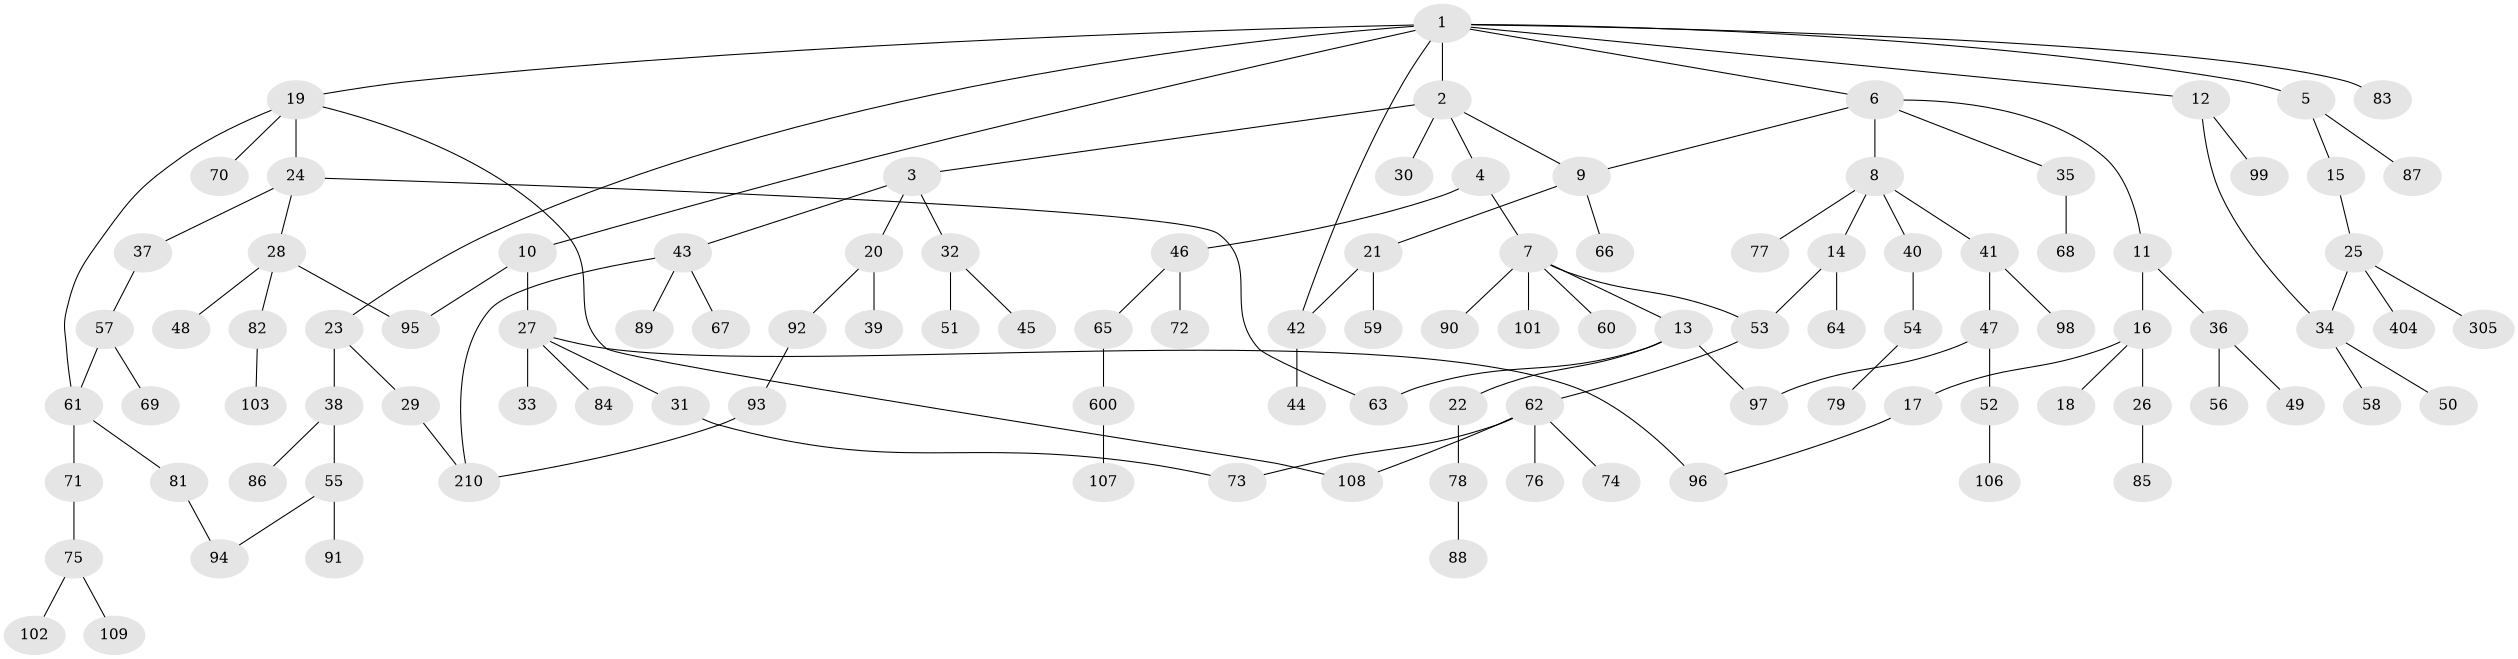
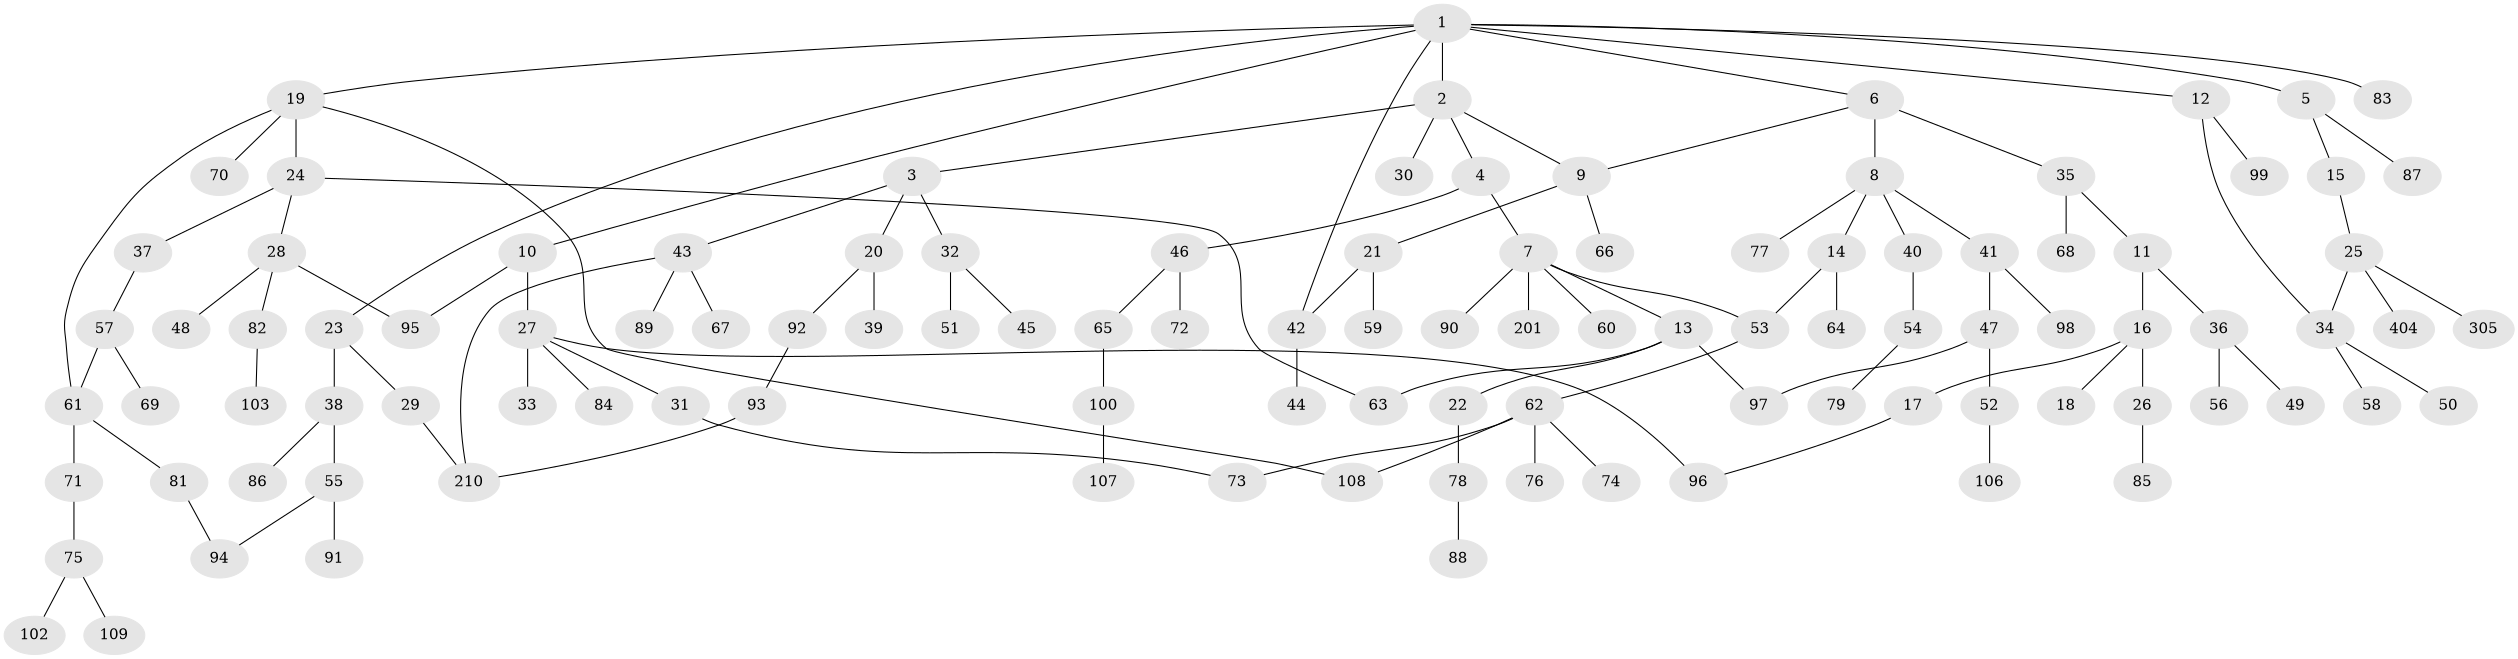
  graph {
    node [color=gray90 style=filled]
    1
    2
    5
    6
    10
    12
    19
    23
    42
    83
    3
    4
    9
    30
    15
    87
    8
    11
    35
    27
    95
    34
    99
    24
    61
    70
    108
    29
    38
    44
    20
    32
    43
    7
    46
    21
    66
    39
    92
    45
    51
    n42 [label=210]
    67
    89
    13
    53
    60
    90
-   101
+   101 [label=201]
    65
    72
    25
    14
    40
    41
    77
    16
    36
    68
    22
    63
    97
    62
    64
    54
    47
    98
    59
    96
    31
    33
    84
    17
    18
    26
    49
    56
    50
    58
    78
    n81 [label=404]
    n82 [label=305]
    85
    28
    37
    71
    81
    93
    88
    55
    86
    48
    82
    57
    73
    103
    69
    91
    94
    79
    52
-   100 [label=600]
+   100
    106
    74
    76
    75
    107
    102
    109
    1 -- 2
    1 -- 5
    1 -- 6
    1 -- 10
    1 -- 12
    1 -- 19
    1 -- 23
    1 -- 42
    1 -- 83
    2 -- 3
    2 -- 4
    2 -- 9
    2 -- 30
    5 -- 15
    5 -- 87
    6 -- 9
    6 -- 8
-   6 -- 11
+   35 -- 11
    6 -- 35
    10 -- 27
    10 -- 95
    12 -- 34
    12 -- 99
    19 -- 24
    19 -- 61
    19 -- 70
    19 -- 108
    23 -- 29
    23 -- 38
    42 -- 44
    3 -- 20
    3 -- 32
    3 -- 43
    4 -- 7
    4 -- 46
    9 -- 21
    9 -- 66
    15 -- 25
    8 -- 14
    8 -- 40
    8 -- 41
    8 -- 77
    11 -- 16
    11 -- 36
    35 -- 68
    27 -- 96
    27 -- 31
    27 -- 33
    27 -- 84
    34 -- 50
    34 -- 58
    24 -- 63
    24 -- 28
    24 -- 37
    61 -- 71
    61 -- 81
    29 -- n42
    38 -- 55
    38 -- 86
    20 -- 39
    20 -- 92
    32 -- 45
    32 -- 51
    43 -- n42
    43 -- 67
    43 -- 89
    7 -- 13
    7 -- 53
    7 -- 60
    7 -- 90
    7 -- 101
    46 -- 65
    46 -- 72
    21 -- 42
    21 -- 59
    92 -- 93
    13 -- 22
    13 -- 63
    13 -- 97
    53 -- 62
    65 -- 100
    25 -- 34
    25 -- n81
    25 -- n82
    14 -- 53
    14 -- 64
    40 -- 54
    41 -- 47
    41 -- 98
    16 -- 17
    16 -- 18
    16 -- 26
    36 -- 49
    36 -- 56
    22 -- 78
    62 -- 108
    62 -- 73
    62 -- 74
    62 -- 76
    54 -- 79
    47 -- 97
    47 -- 52
    31 -- 73
    17 -- 96
    26 -- 85
    78 -- 88
    28 -- 95
    28 -- 48
    28 -- 82
    37 -- 57
    71 -- 75
    81 -- 94
    93 -- n42
    55 -- 91
    55 -- 94
    82 -- 103
    57 -- 61
    57 -- 69
    52 -- 106
    100 -- 107
    75 -- 102
    75 -- 109
  }
